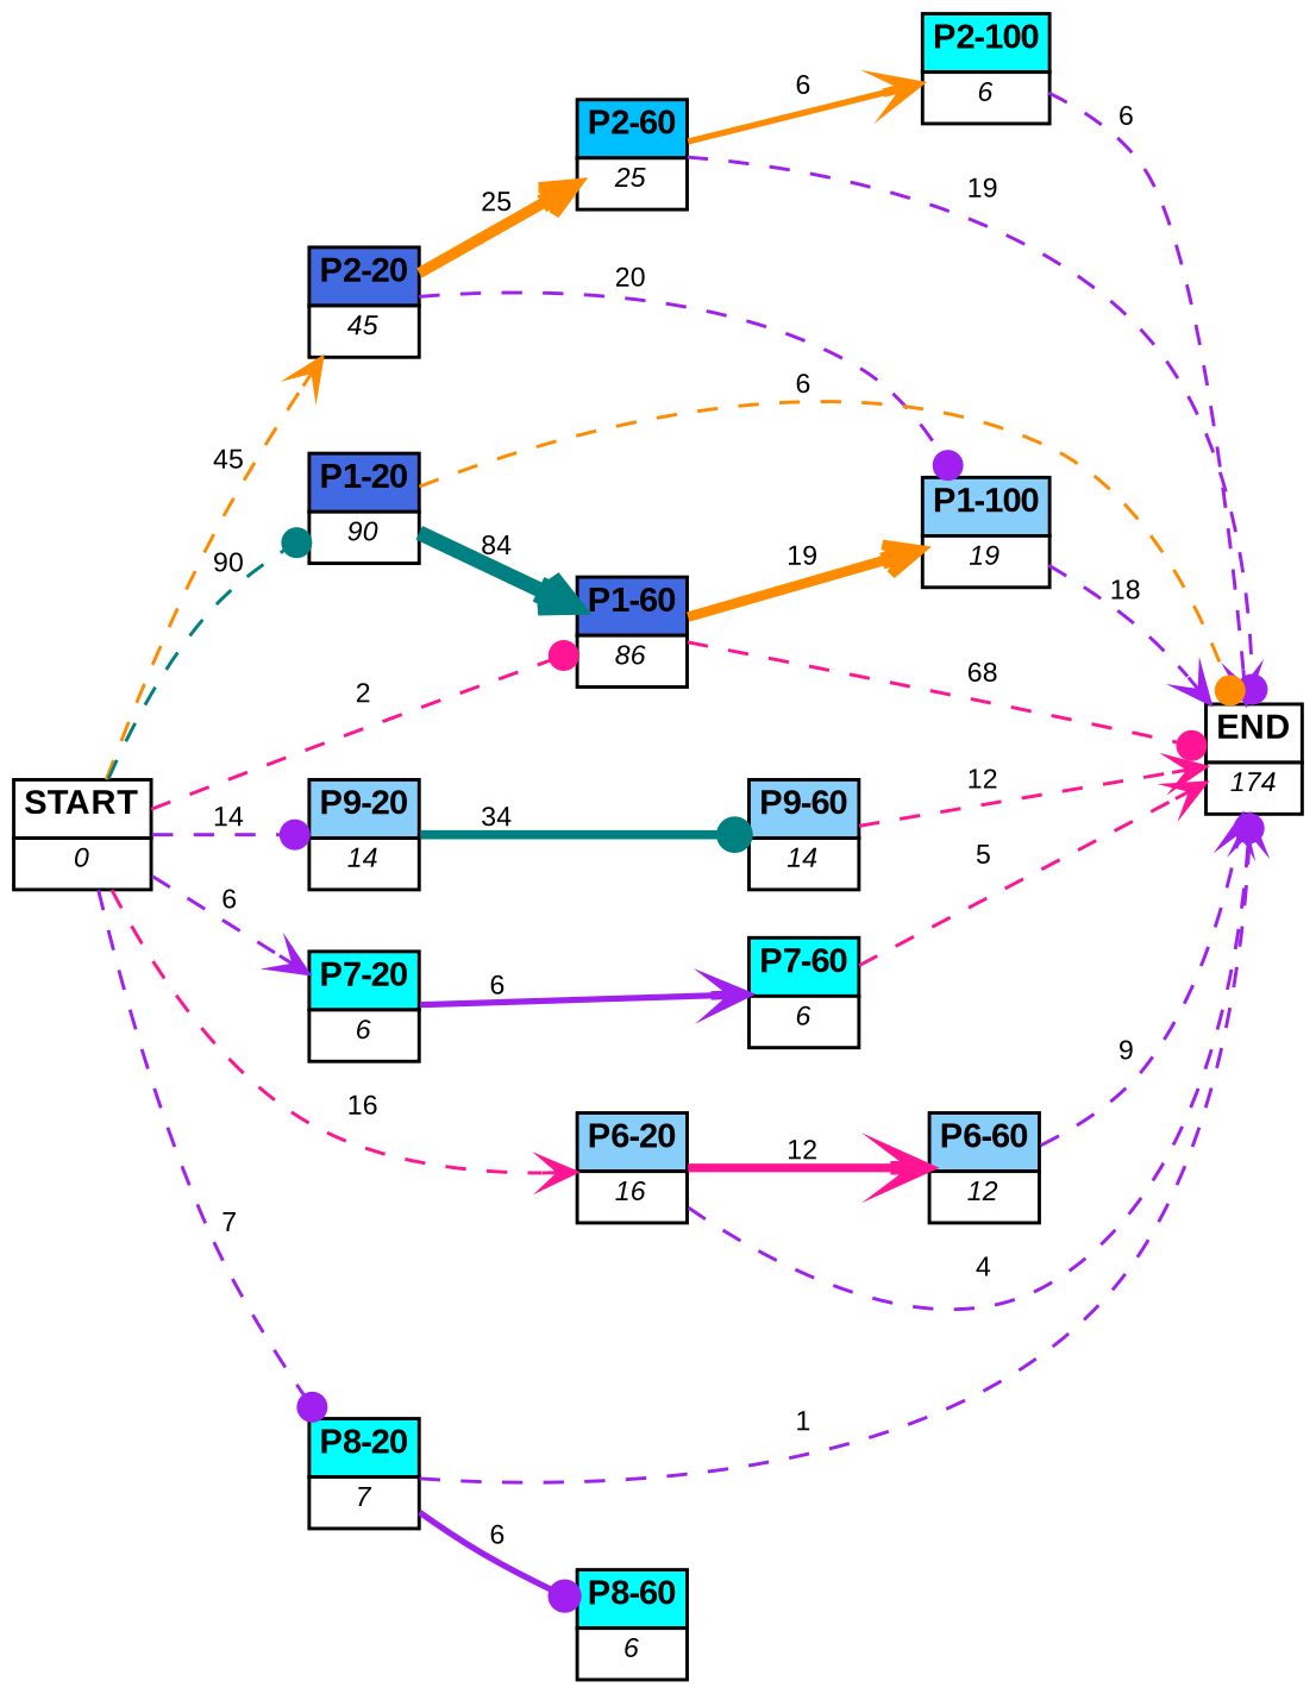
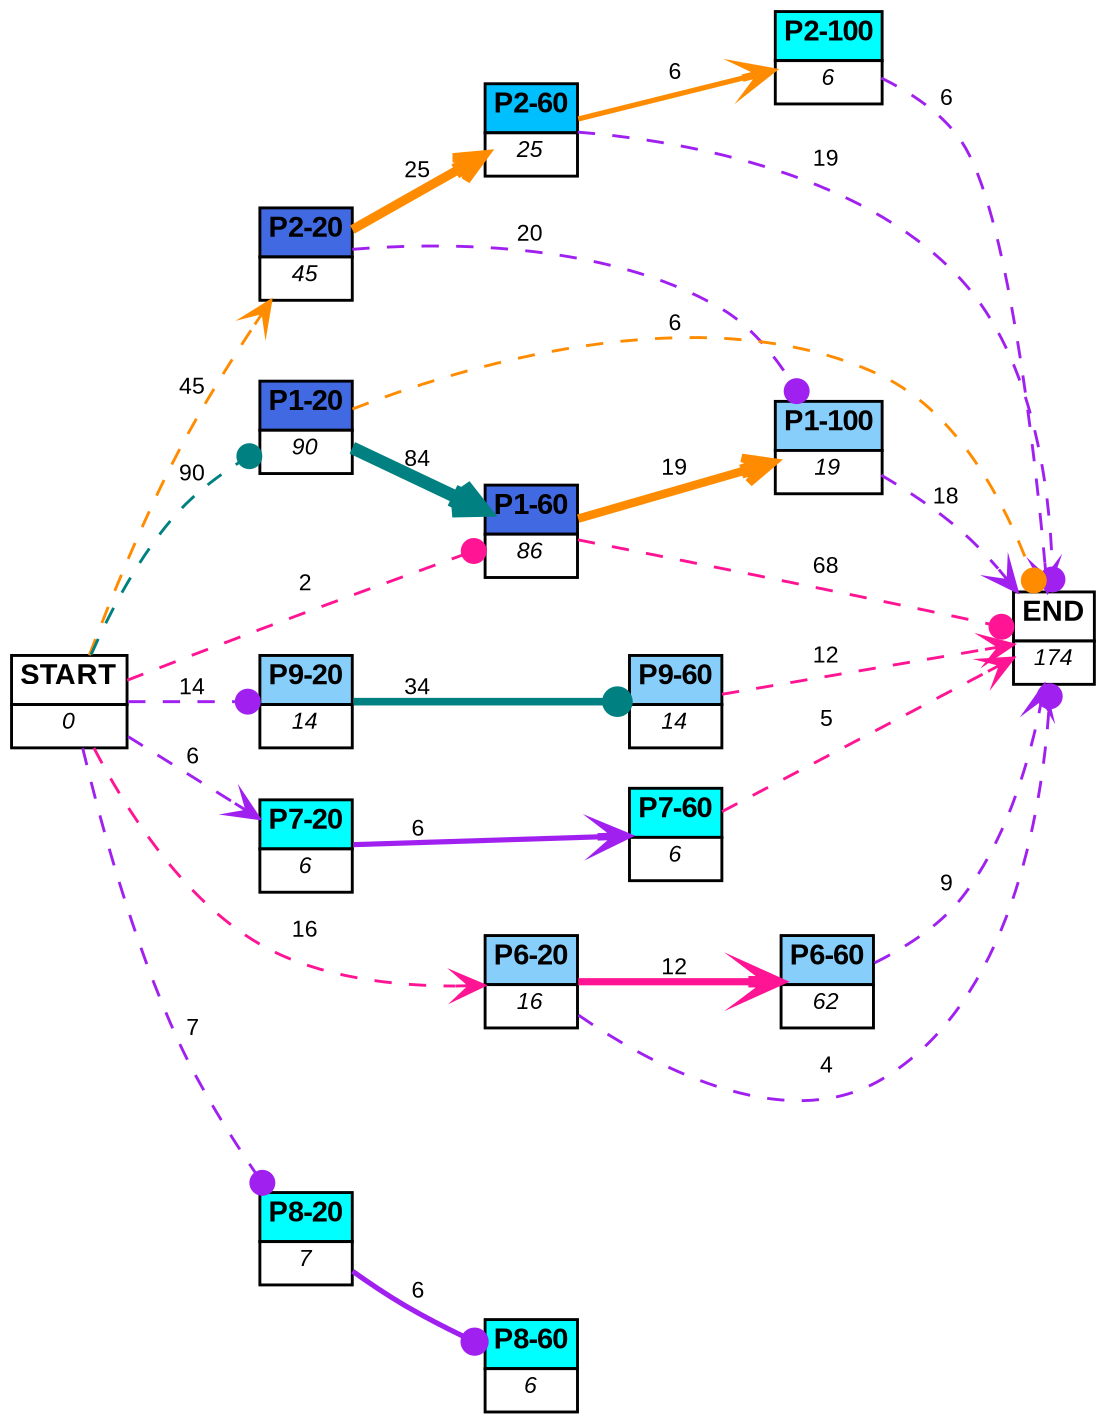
  digraph {
    rankdir=LR
    node [shape=plain]
    edge [arrowhead=vee color=purple fontname=Arial fontsize=8 labelfloat=false style=dashed]
    n1 [label=<<table border="0" cellborder="1" cellspacing="0"><tr><td bgcolor="royalblue"><FONT face="Arial" POINT-SIZE="10"><b>P2-20</b></FONT></td></tr><tr><td bgcolor="white"><FONT face="Arial" POINT-SIZE="8"><i>45</i></FONT></td></tr></table>>]
    n2 [label=<<table border="0" cellborder="1" cellspacing="0"><tr><td bgcolor="deepskyblue"><FONT face="Arial" POINT-SIZE="10"><b>P2-60</b></FONT></td></tr><tr><td bgcolor="white"><FONT face="Arial" POINT-SIZE="8"><i>25</i></FONT></td></tr></table>>]
    n3 [label=<<table border="0" cellborder="1" cellspacing="0"><tr><td bgcolor="lightskyblue"><FONT face="Arial" POINT-SIZE="10"><b>P1-100</b></FONT></td></tr><tr><td bgcolor="white"><FONT face="Arial" POINT-SIZE="8"><i>19</i></FONT></td></tr></table>>]
    n4 [label=<<table border="0" cellborder="1" cellspacing="0"><tr><td bgcolor="white"><FONT face="Arial" POINT-SIZE="10"><b>END</b></FONT></td></tr><tr><td bgcolor="white"><FONT face="Arial" POINT-SIZE="8"><i>174</i></FONT></td></tr></table>>]
    n5 [label=<<table border="0" cellborder="1" cellspacing="0"><tr><td bgcolor="aqua"><FONT face="Arial" POINT-SIZE="10"><b>P2-100</b></FONT></td></tr><tr><td bgcolor="white"><FONT face="Arial" POINT-SIZE="8"><i>6</i></FONT></td></tr></table>>]
    n6 [label=<<table border="0" cellborder="1" cellspacing="0"><tr><td bgcolor="royalblue"><FONT face="Arial" POINT-SIZE="10"><b>P1-20</b></FONT></td></tr><tr><td bgcolor="white"><FONT face="Arial" POINT-SIZE="8"><i>90</i></FONT></td></tr></table>>]
    n7 [label=<<table border="0" cellborder="1" cellspacing="0"><tr><td bgcolor="royalblue"><FONT face="Arial" POINT-SIZE="10"><b>P1-60</b></FONT></td></tr><tr><td bgcolor="white"><FONT face="Arial" POINT-SIZE="8"><i>86</i></FONT></td></tr></table>>]
    n8 [label=<<table border="0" cellborder="1" cellspacing="0"><tr><td bgcolor="lightskyblue"><FONT face="Arial" POINT-SIZE="10"><b>P9-20</b></FONT></td></tr><tr><td bgcolor="white"><FONT face="Arial" POINT-SIZE="8"><i>14</i></FONT></td></tr></table>>]
    n9 [label=<<table border="0" cellborder="1" cellspacing="0"><tr><td bgcolor="lightskyblue"><FONT face="Arial" POINT-SIZE="10"><b>P9-60</b></FONT></td></tr><tr><td bgcolor="white"><FONT face="Arial" POINT-SIZE="8"><i>14</i></FONT></td></tr></table>>]
    n10 [label=<<table border="0" cellborder="1" cellspacing="0"><tr><td bgcolor="aqua"><FONT face="Arial" POINT-SIZE="10"><b>P7-20</b></FONT></td></tr><tr><td bgcolor="white"><FONT face="Arial" POINT-SIZE="8"><i>6</i></FONT></td></tr></table>>]
    n11 [label=<<table border="0" cellborder="1" cellspacing="0"><tr><td bgcolor="aqua"><FONT face="Arial" POINT-SIZE="10"><b>P7-60</b></FONT></td></tr><tr><td bgcolor="white"><FONT face="Arial" POINT-SIZE="8"><i>6</i></FONT></td></tr></table>>]
    n12 [label=<<table border="0" cellborder="1" cellspacing="0"><tr><td bgcolor="lightskyblue"><FONT face="Arial" POINT-SIZE="10"><b>P6-20</b></FONT></td></tr><tr><td bgcolor="white"><FONT face="Arial" POINT-SIZE="8"><i>16</i></FONT></td></tr></table>>]
-   n13 [label=<<table border="0" cellborder="1" cellspacing="0"><tr><td bgcolor="lightskyblue"><FONT face="Arial" POINT-SIZE="10"><b>P6-60</b></FONT></td></tr><tr><td bgcolor="white"><FONT face="Arial" POINT-SIZE="8"><i>12</i></FONT></td></tr></table>>]
+   n13 [label=<<table border="0" cellborder="1" cellspacing="0"><tr><td bgcolor="lightskyblue"><FONT face="Arial" POINT-SIZE="10"><b>P6-60</b></FONT></td></tr><tr><td bgcolor="white"><FONT face="Arial" POINT-SIZE="8"><i>62</i></FONT></td></tr></table>>]
    n14 [label=<<table border="0" cellborder="1" cellspacing="0"><tr><td bgcolor="aqua"><FONT face="Arial" POINT-SIZE="10"><b>P8-20</b></FONT></td></tr><tr><td bgcolor="white"><FONT face="Arial" POINT-SIZE="8"><i>7</i></FONT></td></tr></table>>]
    n15 [label=<<table border="0" cellborder="1" cellspacing="0"><tr><td bgcolor="aqua"><FONT face="Arial" POINT-SIZE="10"><b>P8-60</b></FONT></td></tr><tr><td bgcolor="white"><FONT face="Arial" POINT-SIZE="8"><i>6</i></FONT></td></tr></table>>]
    n16 [label=<<table border="0" cellborder="1" cellspacing="0"><tr><td bgcolor="white"><FONT face="Arial" POINT-SIZE="10"><b>START</b></FONT></td></tr><tr><td bgcolor="white"><FONT face="Arial" POINT-SIZE="8"><i>0</i></FONT></td></tr></table>>]
    n1 -> n2 [color=darkorange label=25 penwidth=3.2188758248682006 style=""]
    n1 -> n3 [arrowhead=dot label=20]
    n2 -> n4 [arrowhead=dot label=19]
    n2 -> n5 [color=darkorange label=6 penwidth=1.791759469228055 style=""]
    n3 -> n4 [label=18]
    n5 -> n4 [label=6]
    n6 -> n4 [arrowhead=dot color=darkorange label=6]
    n6 -> n7 [color=teal label=84 penwidth=4.430816798843313 style=""]
    n7 -> n3 [color=darkorange label=19 penwidth=2.9444389791664403 style=""]
    n7 -> n4 [arrowhead=dot color=deeppink label=68]
    n8 -> n9 [arrowhead=dot color=teal label=34 penwidth=2.6390573296152584 style=""]
    n9 -> n4 [color=deeppink label=12]
    n10 -> n11 [label=6 penwidth=1.791759469228055 style=""]
    n11 -> n4 [color=deeppink label=5]
    n12 -> n4 [arrowhead=dot label=4]
    n12 -> n13 [color=deeppink label=12 penwidth=2.4849066497880004 style=""]
    n13 -> n4 [label=9]
-   n14 -> n4 [label=1]
    n14 -> n15 [arrowhead=dot label=6 penwidth=1.791759469228055 style=""]
    n16 -> n1 [color=darkorange label=45]
    n16 -> n6 [arrowhead=dot color=teal label=90]
    n16 -> n7 [arrowhead=dot color=deeppink label=2]
    n16 -> n8 [arrowhead=dot label=14]
    n16 -> n10 [label=6]
    n16 -> n12 [color=deeppink label=16]
    n16 -> n14 [arrowhead=dot label=7]
  }
